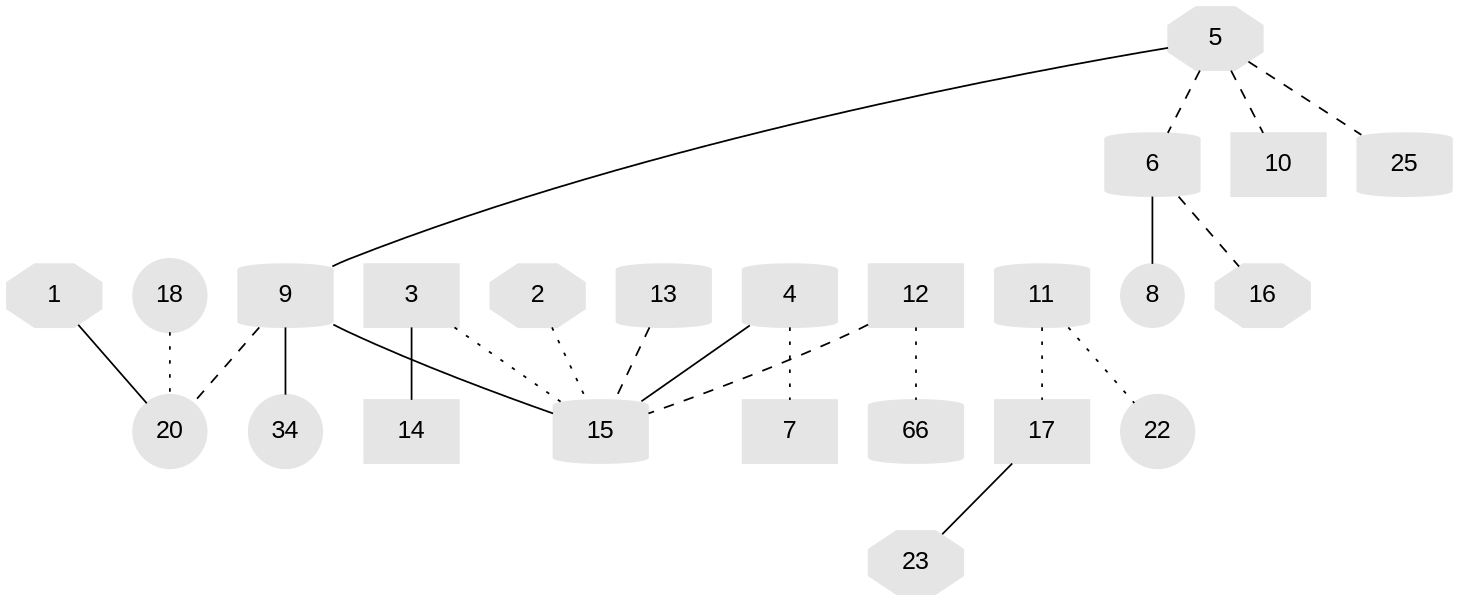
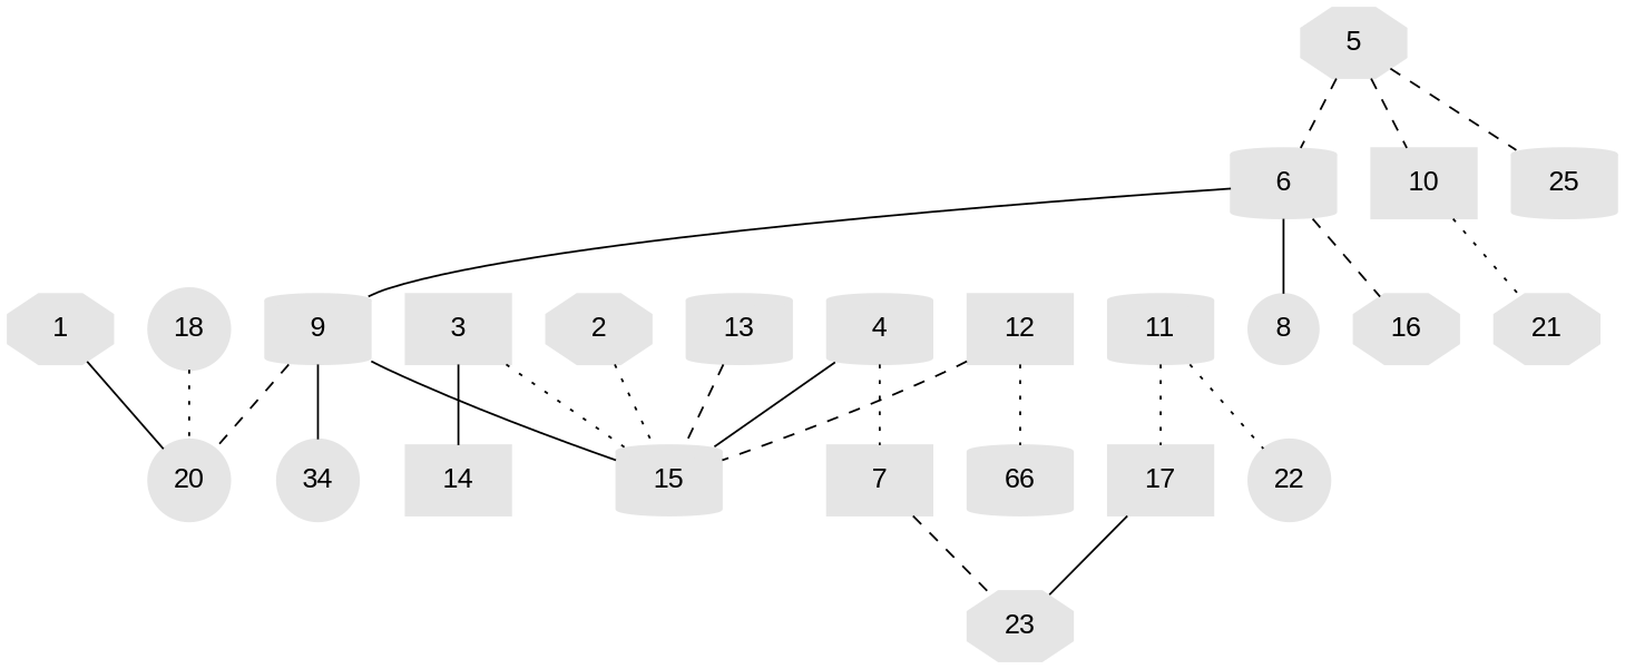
  graph {
    fontname="Liberation Sans"
    node [color=gray90 fontname="Liberation Sans" shape=cylinder style=filled]
    edge [fontname="Liberation Sans" style=solid weight=1.0]
    1 [shape=octagon]
    20 [shape=circle]
    2 [shape=octagon]
    15
    3 [shape=box]
    14 [shape=box]
    4
    7 [shape=box]
    23 [shape=octagon]
    5 [shape=octagon]
    6
    9
    10 [shape=box]
    25
    8 [shape=circle]
    16 [shape=octagon]
    n17 [label=34 shape=circle]
+   21 [shape=octagon]
    17 [shape=box]
    11
    22 [shape=circle]
    12 [shape=box]
    n23 [label=66]
    13
    18 [shape=circle]
    1 -- 20
    2 -- 15 [style=dotted]
    3 -- 15 [style=dotted]
    3 -- 14
    4 -- 15
    4 -- 7 [style=dotted]
+   7 -- 23 [style=dashed]
    5 -- 6 [style=dashed]
-   5 -- 9
+   6 -- 9
    5 -- 10 [style=dashed]
    5 -- 25 [style=dashed]
    6 -- 8
    6 -- 16 [style=dashed]
    9 -- 20 [style=dashed]
    9 -- 15
    9 -- n17
+   10 -- 21 [style=dotted]
    17 -- 23
    11 -- 17 [style=dotted]
    11 -- 22 [style=dotted]
    12 -- 15 [style=dashed]
    12 -- n23 [style=dotted]
    13 -- 15 [style=dashed]
    18 -- 20 [style=dotted]
  }
